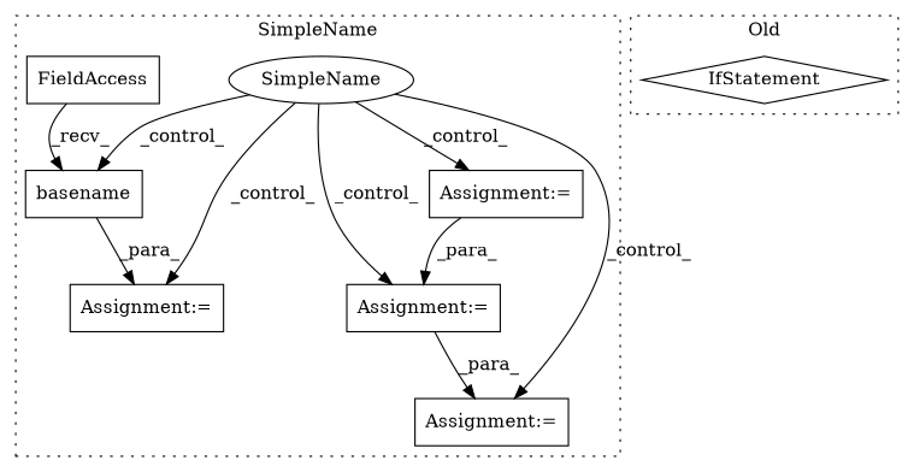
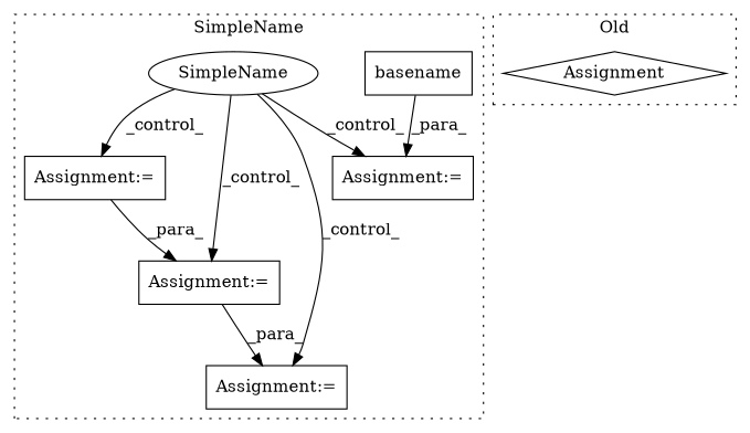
  digraph {
    node [a=7 l=1 shape=box]
    n1 [a=32 l="9,1" label=basename s="4948,4984"]
-   n2 [a=22 l=7 label=FieldAccess s=4940]
    n3 [label="Assignment:=" s=4939]
    n4 [a=42 label=SimpleName shape=ellipse l=""]
    n5 [label="Assignment:=" s=5008]
    n6 [label="Assignment:=" s=5280]
    n7 [label="Assignment:=" s=5120]
-   n8 [a=25 l="4,2" label=IfStatement s="4724,4779" shape=diamond]
+   n8 [a=25 l="4,2" label=Assignment s="4724,4779" shape=diamond]
    subgraph cluster_1 {
      label=SimpleName
      style=dotted
      n1
-     n2
      n3
      n4
      n5
      n6
      n7
    }
    subgraph cluster_2 {
      label=Old
      style=dotted
      n8
    }
    n1 -> n3 [label=_para_]
-   n2 -> n1 [label=_recv_]
-   n4 -> n1 [label=_control_]
    n4 -> n3 [label=_control_]
    n4 -> n5 [label=_control_]
    n4 -> n6 [label=_control_]
    n4 -> n7 [label=_control_]
    n5 -> n7 [label=_para_]
    n7 -> n6 [label=_para_]
  }
